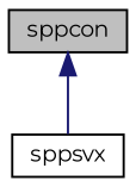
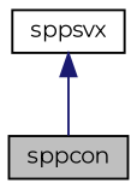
  digraph {
    rankdir=TB
    fontname=Montserrat
    node [color=black fontname=Montserrat fontsize=10 shape=record style=filled]
    n1 [fillcolor=grey75 fontcolor=black height=0.2 label=sppcon width=0.4]
    n2 [fillcolor=white height=0.2 label=sppsvx width=0.4]
-   n1 -> n2 [color=midnightblue dir=back fontname=Montserrat fontsize=10 labelfontname=Helvetica labelfontsize=10 style=solid]
+   n2 -> n1 [color=midnightblue dir=back fontname=Montserrat fontsize=10 labelfontname=Helvetica labelfontsize=10 style=solid]
  }
